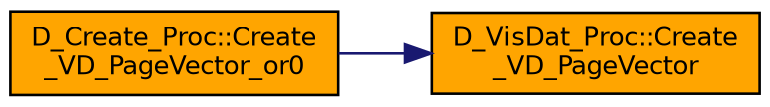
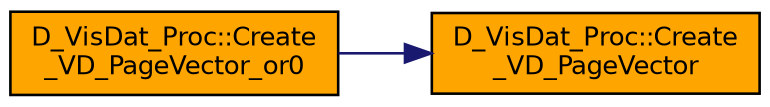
  digraph {
    rankdir=RL
    node [color=black fillcolor=orange fontname=Helvetica fontsize=10 shape=record style=filled]
    n1 [fontcolor=black height=0.2 label="D_VisDat_Proc::Create\l_VD_PageVector" width=0.4]
-   n2 [height=0.2 label="D_Create_Proc::Create\l_VD_PageVector_or0" width=0.4]
+   n2 [height=0.2 label="D_VisDat_Proc::Create\l_VD_PageVector_or0" width=0.4]
    n1 -> n2 [color=midnightblue dir=back fontname=Helvetica fontsize=10 labelfontname=Helvetica labelfontsize=10 style=solid]
  }
